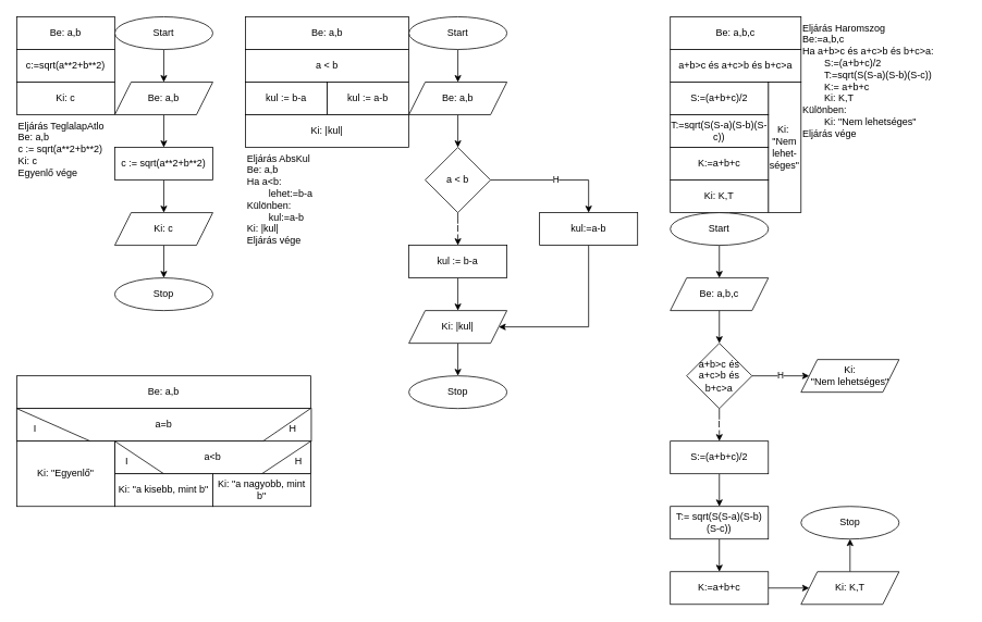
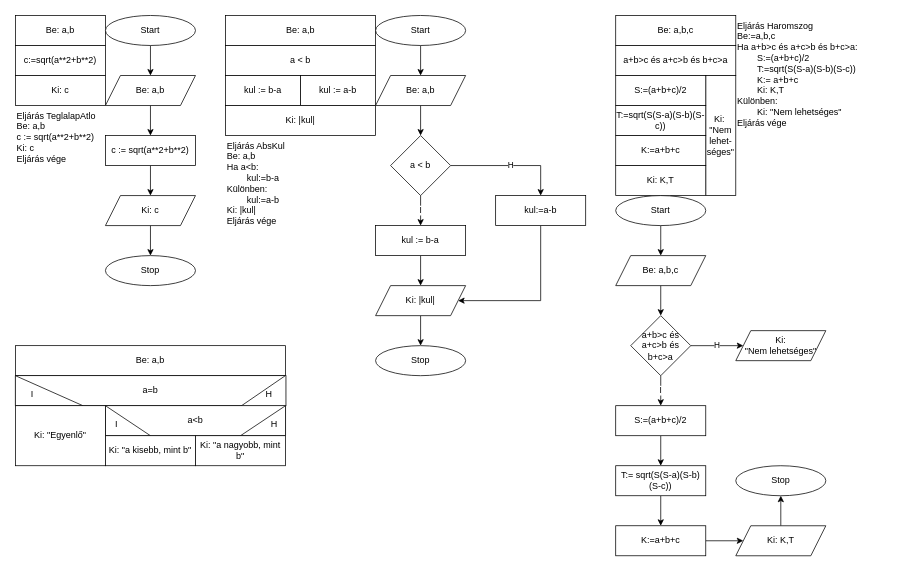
  <mxCell id="0" />
  <mxCell id="1" parent="0" />
  <mxCell id="2" value="Be: a,b" style="rounded=0;whiteSpace=wrap;html=1;" vertex="1" parent="1"><mxGeometry width="120" height="40" as="geometry" x="20" y="20" /></mxCell>
  <mxCell id="3" value="c:=sqrt(a**2+b**2)" style="rounded=0;whiteSpace=wrap;html=1;" vertex="1" parent="1"><mxGeometry y="60" width="120" height="40" as="geometry" x="20" /></mxCell>
  <mxCell id="4" value="Ki: c" style="rounded=0;whiteSpace=wrap;html=1;" vertex="1" parent="1"><mxGeometry y="100" width="120" height="40" as="geometry" x="20" /></mxCell>
  <mxCell id="5" style="edgeStyle=orthogonalEdgeStyle;rounded=0;orthogonalLoop=1;jettySize=auto;html=1;exitX=0.5;exitY=1;exitDx=0;exitDy=0;entryX=0.5;entryY=0;entryDx=0;entryDy=0;" edge="1" parent="1" source="6" target="8"><mxGeometry relative="1" as="geometry" /></mxCell>
  <mxCell id="6" value="Start" style="ellipse;whiteSpace=wrap;html=1;" vertex="1" parent="1"><mxGeometry x="140" width="120" height="40" as="geometry" y="20" /></mxCell>
  <mxCell id="7" style="edgeStyle=orthogonalEdgeStyle;rounded=0;orthogonalLoop=1;jettySize=auto;html=1;entryX=0.5;entryY=0;entryDx=0;entryDy=0;" edge="1" parent="1" source="8" target="12"><mxGeometry relative="1" as="geometry" /></mxCell>
  <mxCell id="8" value="Be: a,b" style="shape=parallelogram;perimeter=parallelogramPerimeter;whiteSpace=wrap;html=1;fixedSize=1;" vertex="1" parent="1"><mxGeometry x="140" y="100" width="120" height="40" as="geometry" /></mxCell>
  <mxCell id="9" style="edgeStyle=orthogonalEdgeStyle;rounded=0;orthogonalLoop=1;jettySize=auto;html=1;entryX=0.5;entryY=0;entryDx=0;entryDy=0;" edge="1" parent="1" source="10" target="13"><mxGeometry relative="1" as="geometry" /></mxCell>
  <mxCell id="10" value="Ki: c" style="shape=parallelogram;perimeter=parallelogramPerimeter;whiteSpace=wrap;html=1;fixedSize=1;" vertex="1" parent="1"><mxGeometry x="140" y="260" width="120" height="40" as="geometry" /></mxCell>
  <mxCell id="11" style="edgeStyle=orthogonalEdgeStyle;rounded=0;orthogonalLoop=1;jettySize=auto;html=1;entryX=0.5;entryY=0;entryDx=0;entryDy=0;" edge="1" parent="1" source="12" target="10"><mxGeometry relative="1" as="geometry" /></mxCell>
  <mxCell id="12" value="c := sqrt(a**2+b**2)" style="rounded=0;whiteSpace=wrap;html=1;" vertex="1" parent="1"><mxGeometry x="140" y="180" width="120" height="40" as="geometry" /></mxCell>
  <mxCell id="13" value="Stop" style="ellipse;whiteSpace=wrap;html=1;" vertex="1" parent="1"><mxGeometry x="140" y="340" width="120" height="40" as="geometry" /></mxCell>
- <mxCell id="14" value="Eljárás TeglalapAtlo&lt;div&gt;Be: a,b&lt;/div&gt;&lt;div&gt;c := sqrt(a**2+b**2)&lt;/div&gt;&lt;div&gt;Ki: c&lt;/div&gt;&lt;div&gt;Egyenlő vége&lt;/div&gt;" style="text;html=1;align=left;verticalAlign=top;whiteSpace=wrap;rounded=0;" vertex="1" parent="1"><mxGeometry y="140" width="120" height="200" as="geometry" x="20" /></mxCell>
+ <mxCell id="14" value="Eljárás TeglalapAtlo&lt;div&gt;Be: a,b&lt;/div&gt;&lt;div&gt;c := sqrt(a**2+b**2)&lt;/div&gt;&lt;div&gt;Ki: c&lt;/div&gt;&lt;div&gt;Eljárás vége&lt;/div&gt;" style="text;html=1;align=left;verticalAlign=top;whiteSpace=wrap;rounded=0;" vertex="1" parent="1"><mxGeometry y="140" width="120" height="200" as="geometry" x="20" /></mxCell>
  <mxCell id="15" value="Be: a,b" style="rounded=0;whiteSpace=wrap;html=1;" vertex="1" parent="1"><mxGeometry x="300" width="200" height="40" as="geometry" y="20" /></mxCell>
  <mxCell id="16" value="a &amp;lt; b" style="rounded=0;whiteSpace=wrap;html=1;" vertex="1" parent="1"><mxGeometry x="300" y="60" width="200" height="40" as="geometry" /></mxCell>
  <mxCell id="17" value="kul := b-a" style="rounded=0;whiteSpace=wrap;html=1;" vertex="1" parent="1"><mxGeometry x="300" y="100" width="100" height="40" as="geometry" /></mxCell>
  <mxCell id="18" value="kul := a-b" style="rounded=0;whiteSpace=wrap;html=1;" vertex="1" parent="1"><mxGeometry x="400" y="100" width="100" height="40" as="geometry" /></mxCell>
  <mxCell id="19" value="Ki: |kul|" style="rounded=0;whiteSpace=wrap;html=1;" vertex="1" parent="1"><mxGeometry x="300" y="140" width="200" height="40" as="geometry" /></mxCell>
- <mxCell id="20" value="Eljárás AbsKul&lt;div&gt;&lt;span style=&quot;background-color: initial;&quot;&gt;Be: a,b&lt;/span&gt;&lt;/div&gt;&lt;div&gt;&lt;span style=&quot;background-color: initial;&quot;&gt;Ha a&amp;lt;b:&lt;/span&gt;&lt;/div&gt;&lt;div&gt;&lt;span style=&quot;background-color: initial;&quot;&gt;&lt;span style=&quot;white-space: pre;&quot;&gt;&#09;&lt;/span&gt;lehet:=b-a&lt;br&gt;&lt;/span&gt;&lt;/div&gt;&lt;div&gt;&lt;span style=&quot;background-color: initial;&quot;&gt;Különben:&lt;/span&gt;&lt;/div&gt;&lt;div&gt;&lt;span style=&quot;background-color: initial;&quot;&gt;&lt;span style=&quot;white-space: pre;&quot;&gt;&#09;&lt;/span&gt;kul:=a-b&lt;br&gt;&lt;/span&gt;&lt;/div&gt;&lt;div&gt;&lt;span style=&quot;background-color: initial;&quot;&gt;Ki: |kul|&lt;/span&gt;&lt;/div&gt;&lt;div&gt;&lt;span style=&quot;background-color: initial;&quot;&gt;Eljárás vége&lt;/span&gt;&lt;br&gt;&lt;/div&gt;" style="text;html=1;align=left;verticalAlign=top;whiteSpace=wrap;rounded=0;" vertex="1" parent="1"><mxGeometry x="300" y="180" width="200" height="240" as="geometry" /></mxCell>
+ <mxCell id="20" value="Eljárás AbsKul&lt;div&gt;&lt;span style=&quot;background-color: initial;&quot;&gt;Be: a,b&lt;/span&gt;&lt;/div&gt;&lt;div&gt;&lt;span style=&quot;background-color: initial;&quot;&gt;Ha a&amp;lt;b:&lt;/span&gt;&lt;/div&gt;&lt;div&gt;&lt;span style=&quot;background-color: initial;&quot;&gt;&lt;span style=&quot;white-space: pre;&quot;&gt;&#09;&lt;/span&gt;kul:=b-a&lt;br&gt;&lt;/span&gt;&lt;/div&gt;&lt;div&gt;&lt;span style=&quot;background-color: initial;&quot;&gt;Különben:&lt;/span&gt;&lt;/div&gt;&lt;div&gt;&lt;span style=&quot;background-color: initial;&quot;&gt;&lt;span style=&quot;white-space: pre;&quot;&gt;&#09;&lt;/span&gt;kul:=a-b&lt;br&gt;&lt;/span&gt;&lt;/div&gt;&lt;div&gt;&lt;span style=&quot;background-color: initial;&quot;&gt;Ki: |kul|&lt;/span&gt;&lt;/div&gt;&lt;div&gt;&lt;span style=&quot;background-color: initial;&quot;&gt;Eljárás vége&lt;/span&gt;&lt;br&gt;&lt;/div&gt;" style="text;html=1;align=left;verticalAlign=top;whiteSpace=wrap;rounded=0;" vertex="1" parent="1"><mxGeometry x="300" y="180" width="200" height="240" as="geometry" /></mxCell>
  <mxCell id="21" value="" style="edgeStyle=orthogonalEdgeStyle;rounded=0;orthogonalLoop=1;jettySize=auto;html=1;" edge="1" parent="1" source="22" target="24"><mxGeometry relative="1" as="geometry" /></mxCell>
  <mxCell id="22" value="Start" style="ellipse;whiteSpace=wrap;html=1;" vertex="1" parent="1"><mxGeometry x="500" width="120" height="40" as="geometry" y="20" /></mxCell>
  <mxCell id="23" value="" style="edgeStyle=orthogonalEdgeStyle;rounded=0;orthogonalLoop=1;jettySize=auto;html=1;" edge="1" parent="1" source="24" target="27"><mxGeometry relative="1" as="geometry" /></mxCell>
  <mxCell id="24" value="Be: a,b" style="shape=parallelogram;perimeter=parallelogramPerimeter;whiteSpace=wrap;html=1;fixedSize=1;" vertex="1" parent="1"><mxGeometry x="500" y="100" width="120" height="40" as="geometry" /></mxCell>
  <mxCell id="25" value="I" style="edgeStyle=orthogonalEdgeStyle;rounded=0;orthogonalLoop=1;jettySize=auto;html=1;exitX=0.5;exitY=1;exitDx=0;exitDy=0;entryX=0.5;entryY=0;entryDx=0;entryDy=0;" edge="1" parent="1" source="27" target="29"><mxGeometry relative="1" as="geometry" /></mxCell>
  <mxCell id="26" value="H" style="edgeStyle=orthogonalEdgeStyle;rounded=0;orthogonalLoop=1;jettySize=auto;html=1;exitX=1;exitY=0.5;exitDx=0;exitDy=0;entryX=0.5;entryY=0;entryDx=0;entryDy=0;" edge="1" parent="1" source="27" target="31"><mxGeometry relative="1" as="geometry" /></mxCell>
  <mxCell id="27" value="a &amp;lt; b" style="rhombus;whiteSpace=wrap;html=1;" vertex="1" parent="1"><mxGeometry x="520" y="180" width="80" height="80" as="geometry" /></mxCell>
  <mxCell id="28" value="" style="edgeStyle=orthogonalEdgeStyle;rounded=0;orthogonalLoop=1;jettySize=auto;html=1;" edge="1" parent="1" source="29" target="33"><mxGeometry relative="1" as="geometry" /></mxCell>
  <mxCell id="29" value="kul := b-a" style="rounded=0;whiteSpace=wrap;html=1;" vertex="1" parent="1"><mxGeometry x="500" y="300" width="120" height="40" as="geometry" /></mxCell>
  <mxCell id="30" style="edgeStyle=orthogonalEdgeStyle;rounded=0;orthogonalLoop=1;jettySize=auto;html=1;entryX=1;entryY=0.5;entryDx=0;entryDy=0;" edge="1" parent="1" source="31" target="33"><mxGeometry relative="1" as="geometry"><Array as="points"><mxPoint x="720" y="400" /></Array></mxGeometry></mxCell>
  <mxCell id="31" value="kul:=a-b" style="rounded=0;whiteSpace=wrap;html=1;" vertex="1" parent="1"><mxGeometry x="660" y="260" width="120" height="40" as="geometry" /></mxCell>
  <mxCell id="32" style="edgeStyle=orthogonalEdgeStyle;rounded=0;orthogonalLoop=1;jettySize=auto;html=1;entryX=0.5;entryY=0;entryDx=0;entryDy=0;" edge="1" parent="1" source="33" target="34"><mxGeometry relative="1" as="geometry" /></mxCell>
  <mxCell id="33" value="Ki: |kul|" style="shape=parallelogram;perimeter=parallelogramPerimeter;whiteSpace=wrap;html=1;fixedSize=1;" vertex="1" parent="1"><mxGeometry x="500" y="380" width="120" height="40" as="geometry" /></mxCell>
  <mxCell id="34" value="Stop" style="ellipse;whiteSpace=wrap;html=1;" vertex="1" parent="1"><mxGeometry x="500" y="460" width="120" height="40" as="geometry" /></mxCell>
  <mxCell id="35" value="Be: a,b,c" style="rounded=0;whiteSpace=wrap;html=1;" vertex="1" parent="1"><mxGeometry x="820" width="160" height="40" as="geometry" y="20" /></mxCell>
  <mxCell id="36" value="a+b&amp;gt;c és a+c&amp;gt;b és b+c&amp;gt;a" style="rounded=0;whiteSpace=wrap;html=1;" vertex="1" parent="1"><mxGeometry x="820" y="60" width="160" height="40" as="geometry" /></mxCell>
  <mxCell id="37" value="Ki:&amp;nbsp;&lt;div&gt;&quot;Nem&lt;/div&gt;&lt;div&gt;lehet-séges&quot;&lt;/div&gt;" style="rounded=0;whiteSpace=wrap;html=1;" vertex="1" parent="1"><mxGeometry x="940" y="100" width="40" height="160" as="geometry" /></mxCell>
  <mxCell id="38" value="S:=(a+b+c)/2" style="rounded=0;whiteSpace=wrap;html=1;" vertex="1" parent="1"><mxGeometry x="820" y="100" width="120" height="40" as="geometry" /></mxCell>
  <mxCell id="39" value="T:=&lt;span style=&quot;background-color: initial;&quot;&gt;sqrt(S(S-a)(S-b)(S-c))&lt;/span&gt;" style="rounded=0;whiteSpace=wrap;html=1;" vertex="1" parent="1"><mxGeometry x="820" y="140" width="120" height="40" as="geometry" /></mxCell>
  <mxCell id="40" value="K:=a+b+c" style="rounded=0;whiteSpace=wrap;html=1;" vertex="1" parent="1"><mxGeometry x="820" y="180" width="120" height="40" as="geometry" /></mxCell>
  <mxCell id="41" value="Ki: K,T" style="rounded=0;whiteSpace=wrap;html=1;" vertex="1" parent="1"><mxGeometry x="820" y="220" width="120" height="40" as="geometry" /></mxCell>
  <mxCell id="42" value="Eljárás Haromszog&lt;div&gt;Be:=a,b,c&lt;/div&gt;&lt;div&gt;Ha a+b&amp;gt;c és a+c&amp;gt;b és b+c&amp;gt;a:&lt;/div&gt;&lt;div&gt;&lt;span style=&quot;white-space: pre;&quot;&gt;&#09;&lt;/span&gt;S:=(a+b+c)/2&lt;br&gt;&lt;/div&gt;&lt;div&gt;&lt;span style=&quot;white-space: pre;&quot;&gt;&#09;&lt;/span&gt;T:=sqrt(S(S-a)(S-b)(S-c))&lt;br&gt;&lt;/div&gt;&lt;div&gt;&lt;span style=&quot;white-space: pre;&quot;&gt;&#09;&lt;/span&gt;K:= a+b+c&lt;br&gt;&lt;/div&gt;&lt;div&gt;&lt;span style=&quot;white-space: pre;&quot;&gt;&#09;&lt;/span&gt;Ki: K,T&lt;br&gt;&lt;/div&gt;&lt;div&gt;Különben:&lt;/div&gt;&lt;div&gt;&lt;span style=&quot;white-space: pre;&quot;&gt;&#09;&lt;/span&gt;Ki: &quot;Nem lehetséges&quot;&lt;br&gt;&lt;/div&gt;&lt;div&gt;Eljárás vége&lt;/div&gt;" style="text;html=1;align=left;verticalAlign=top;whiteSpace=wrap;rounded=0;" vertex="1" parent="1"><mxGeometry x="980" width="200" height="240" as="geometry" y="20" /></mxCell>
  <mxCell id="43" style="edgeStyle=orthogonalEdgeStyle;rounded=0;orthogonalLoop=1;jettySize=auto;html=1;exitX=0.5;exitY=1;exitDx=0;exitDy=0;entryX=0.5;entryY=0;entryDx=0;entryDy=0;" edge="1" parent="1" source="44" target="46"><mxGeometry relative="1" as="geometry" /></mxCell>
  <mxCell id="44" value="Start" style="ellipse;whiteSpace=wrap;html=1;" vertex="1" parent="1"><mxGeometry x="820" y="260" width="120" height="40" as="geometry" /></mxCell>
  <mxCell id="45" style="edgeStyle=orthogonalEdgeStyle;rounded=0;orthogonalLoop=1;jettySize=auto;html=1;exitX=0.5;exitY=1;exitDx=0;exitDy=0;entryX=0.5;entryY=0;entryDx=0;entryDy=0;" edge="1" parent="1" source="46" target="49"><mxGeometry relative="1" as="geometry" /></mxCell>
  <mxCell id="46" value="Be: a,b,c" style="shape=parallelogram;perimeter=parallelogramPerimeter;whiteSpace=wrap;html=1;fixedSize=1;" vertex="1" parent="1"><mxGeometry x="820" y="340" width="120" height="40" as="geometry" /></mxCell>
  <mxCell id="47" value="H" style="edgeStyle=orthogonalEdgeStyle;rounded=0;orthogonalLoop=1;jettySize=auto;html=1;entryX=0;entryY=0.5;entryDx=0;entryDy=0;" edge="1" parent="1" source="49" target="50"><mxGeometry relative="1" as="geometry" /></mxCell>
  <mxCell id="48" value="I" style="edgeStyle=orthogonalEdgeStyle;rounded=0;orthogonalLoop=1;jettySize=auto;html=1;entryX=0.5;entryY=0;entryDx=0;entryDy=0;" edge="1" parent="1" source="49" target="52"><mxGeometry relative="1" as="geometry" /></mxCell>
  <mxCell id="49" value="a+b&amp;gt;c és a+c&amp;gt;b és b+c&amp;gt;a" style="rhombus;whiteSpace=wrap;html=1;" vertex="1" parent="1"><mxGeometry x="840" y="420" width="80" height="80" as="geometry" /></mxCell>
  <mxCell id="50" value="Ki:&lt;div&gt;&quot;Nem lehetséges&quot;&lt;br&gt;&lt;/div&gt;" style="shape=parallelogram;perimeter=parallelogramPerimeter;whiteSpace=wrap;html=1;fixedSize=1;" vertex="1" parent="1"><mxGeometry x="980" y="440" width="120" height="40" as="geometry" /></mxCell>
  <mxCell id="51" style="edgeStyle=orthogonalEdgeStyle;rounded=0;orthogonalLoop=1;jettySize=auto;html=1;exitX=0.5;exitY=1;exitDx=0;exitDy=0;entryX=0.5;entryY=0;entryDx=0;entryDy=0;" edge="1" parent="1" source="52" target="54"><mxGeometry relative="1" as="geometry" /></mxCell>
  <mxCell id="52" value="S:=(a+b+c)/2" style="rounded=0;whiteSpace=wrap;html=1;" vertex="1" parent="1"><mxGeometry x="820" y="540" width="120" height="40" as="geometry" /></mxCell>
  <mxCell id="53" style="edgeStyle=orthogonalEdgeStyle;rounded=0;orthogonalLoop=1;jettySize=auto;html=1;exitX=0.5;exitY=1;exitDx=0;exitDy=0;entryX=0.5;entryY=0;entryDx=0;entryDy=0;" edge="1" parent="1" source="54" target="56"><mxGeometry relative="1" as="geometry" /></mxCell>
  <mxCell id="54" value="T:= sqrt(S(S-a)(S-b)(S-c)&lt;span style=&quot;background-color: initial;&quot;&gt;)&lt;/span&gt;" style="rounded=0;whiteSpace=wrap;html=1;" vertex="1" parent="1"><mxGeometry x="820" y="620" width="120" height="40" as="geometry" /></mxCell>
  <mxCell id="55" style="edgeStyle=orthogonalEdgeStyle;rounded=0;orthogonalLoop=1;jettySize=auto;html=1;exitX=1;exitY=0.5;exitDx=0;exitDy=0;entryX=0;entryY=0.5;entryDx=0;entryDy=0;" edge="1" parent="1" source="56" target="59"><mxGeometry relative="1" as="geometry" /></mxCell>
  <mxCell id="56" value="K:=a+b+c" style="rounded=0;whiteSpace=wrap;html=1;" vertex="1" parent="1"><mxGeometry x="820" y="700" width="120" height="40" as="geometry" /></mxCell>
  <mxCell id="57" value="Stop" style="ellipse;whiteSpace=wrap;html=1;" vertex="1" parent="1"><mxGeometry x="980" y="620" width="120" height="40" as="geometry" /></mxCell>
  <mxCell id="58" style="edgeStyle=orthogonalEdgeStyle;rounded=0;orthogonalLoop=1;jettySize=auto;html=1;entryX=0.5;entryY=1;entryDx=0;entryDy=0;" edge="1" parent="1" source="59" target="57"><mxGeometry relative="1" as="geometry" /></mxCell>
  <mxCell id="59" value="Ki: K,T" style="shape=parallelogram;perimeter=parallelogramPerimeter;whiteSpace=wrap;html=1;fixedSize=1;" vertex="1" parent="1"><mxGeometry x="980" y="700" width="120" height="40" as="geometry" /></mxCell>
  <mxCell id="60" value="Be: a,b" style="rounded=0;whiteSpace=wrap;html=1;" vertex="1" parent="1"><mxGeometry y="460" width="360" height="40" as="geometry" x="20" /></mxCell>
  <mxCell id="61" value="a=b" style="group" vertex="1" connectable="0" parent="1"><mxGeometry y="500" width="360" height="59.17" as="geometry" x="20" /></mxCell>
  <mxCell id="62" value="a=b" style="rounded=0;whiteSpace=wrap;html=1;container=0;" vertex="1" parent="61"><mxGeometry width="360.0" height="40" as="geometry" /></mxCell>
  <mxCell id="63" value="" style="verticalLabelPosition=bottom;verticalAlign=top;html=1;shape=mxgraph.basic.orthogonal_triangle;align=center;horizontal=1;container=0;" vertex="1" parent="61"><mxGeometry width="90.0" height="40" as="geometry" /></mxCell>
  <mxCell id="64" value="" style="verticalLabelPosition=bottom;verticalAlign=top;html=1;shape=mxgraph.basic.orthogonal_triangle;align=center;horizontal=1;rotation=-90;container=0;" vertex="1" parent="61"><mxGeometry x="309.998" y="-10" width="41.143" height="60" as="geometry" /></mxCell>
  <mxCell id="65" value="I" style="text;html=1;align=center;verticalAlign=middle;whiteSpace=wrap;rounded=0;container=0;" vertex="1" parent="61"><mxGeometry y="10" width="45.0" height="30" as="geometry" /></mxCell>
  <mxCell id="66" value="H" style="text;html=1;align=center;verticalAlign=middle;whiteSpace=wrap;rounded=0;container=0;" vertex="1" parent="61"><mxGeometry x="316.25" y="10" width="43.75" height="30" as="geometry" /></mxCell>
  <mxCell id="67" value="" style="group" vertex="1" connectable="0" parent="1"><mxGeometry x="140" y="540" width="240" height="40" as="geometry" /></mxCell>
  <mxCell id="68" value="a&amp;lt;b" style="rounded=0;whiteSpace=wrap;html=1;container=0;" vertex="1" parent="67"><mxGeometry width="240" height="40" as="geometry" /></mxCell>
  <mxCell id="69" value="" style="verticalLabelPosition=bottom;verticalAlign=top;html=1;shape=mxgraph.basic.orthogonal_triangle;align=center;horizontal=1;container=0;" vertex="1" parent="67"><mxGeometry width="60" height="40" as="geometry" /></mxCell>
  <mxCell id="70" value="" style="verticalLabelPosition=bottom;verticalAlign=top;html=1;shape=mxgraph.basic.orthogonal_triangle;align=center;horizontal=1;rotation=-90;container=0;" vertex="1" parent="67"><mxGeometry x="190" y="-10" width="40" height="60" as="geometry" /></mxCell>
  <mxCell id="71" value="I" style="text;html=1;align=center;verticalAlign=middle;whiteSpace=wrap;rounded=0;container=0;" vertex="1" parent="67"><mxGeometry y="10" width="30" height="30" as="geometry" /></mxCell>
  <mxCell id="72" value="H" style="text;html=1;align=center;verticalAlign=middle;whiteSpace=wrap;rounded=0;container=0;" vertex="1" parent="67"><mxGeometry x="210" y="10" width="30" height="30" as="geometry" /></mxCell>
  <mxCell id="73" value="Ki: &quot;Egyenlő&quot;" style="rounded=0;whiteSpace=wrap;html=1;" vertex="1" parent="1"><mxGeometry y="540" width="120" height="80" as="geometry" x="20" /></mxCell>
  <mxCell id="74" value="Ki: &quot;a kisebb, mint b&quot;" style="rounded=0;whiteSpace=wrap;html=1;" vertex="1" parent="1"><mxGeometry x="140" y="580" width="120" height="40" as="geometry" /></mxCell>
  <mxCell id="75" value="Ki: &quot;a nagyobb, mint b&quot;" style="rounded=0;whiteSpace=wrap;html=1;" vertex="1" parent="1"><mxGeometry x="260" y="580" width="120" height="40" as="geometry" /></mxCell>
